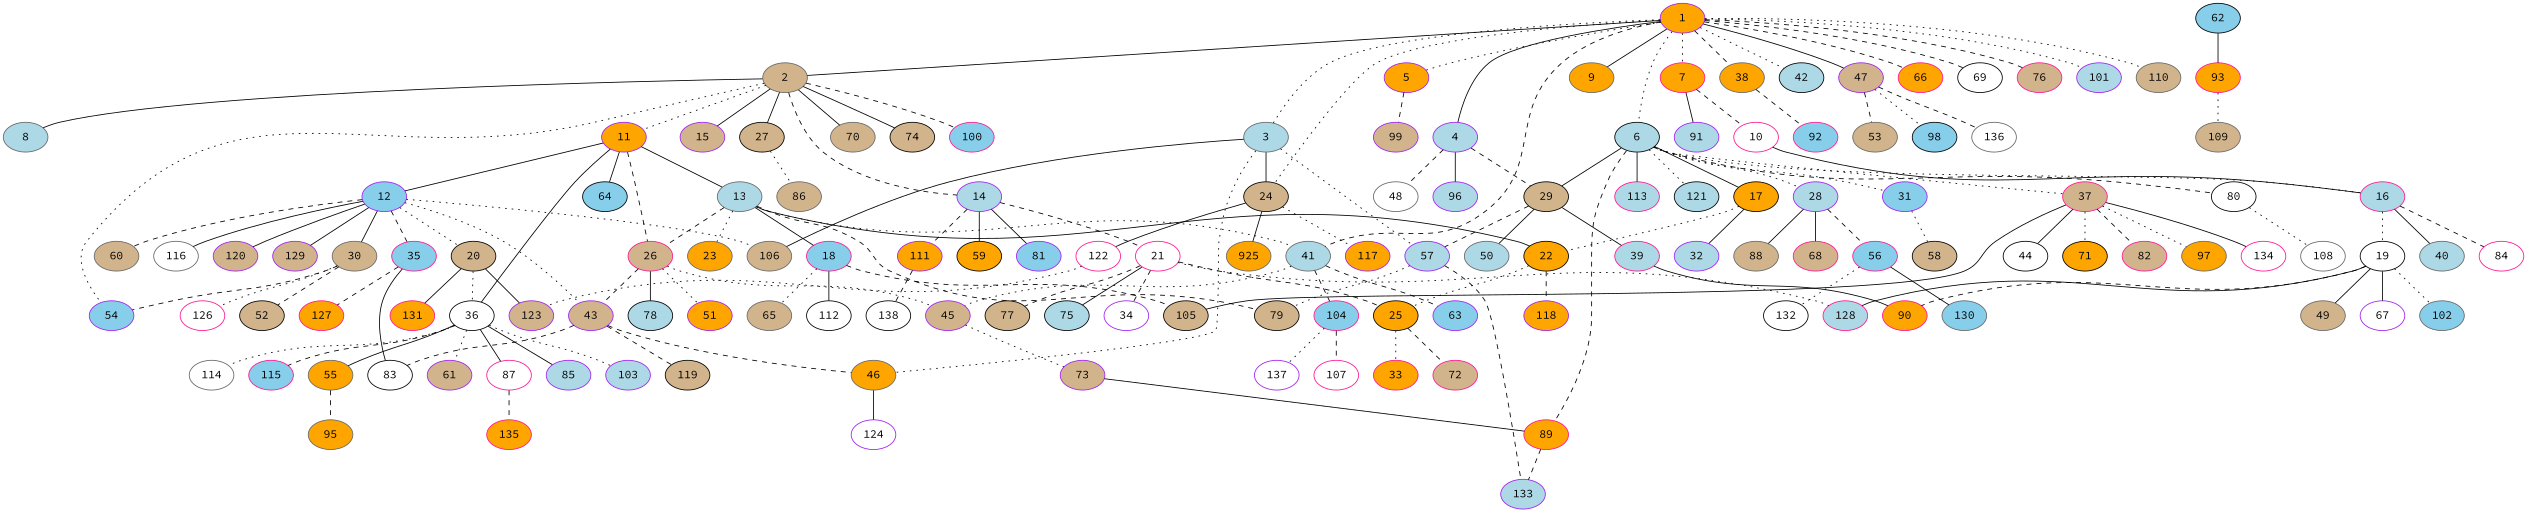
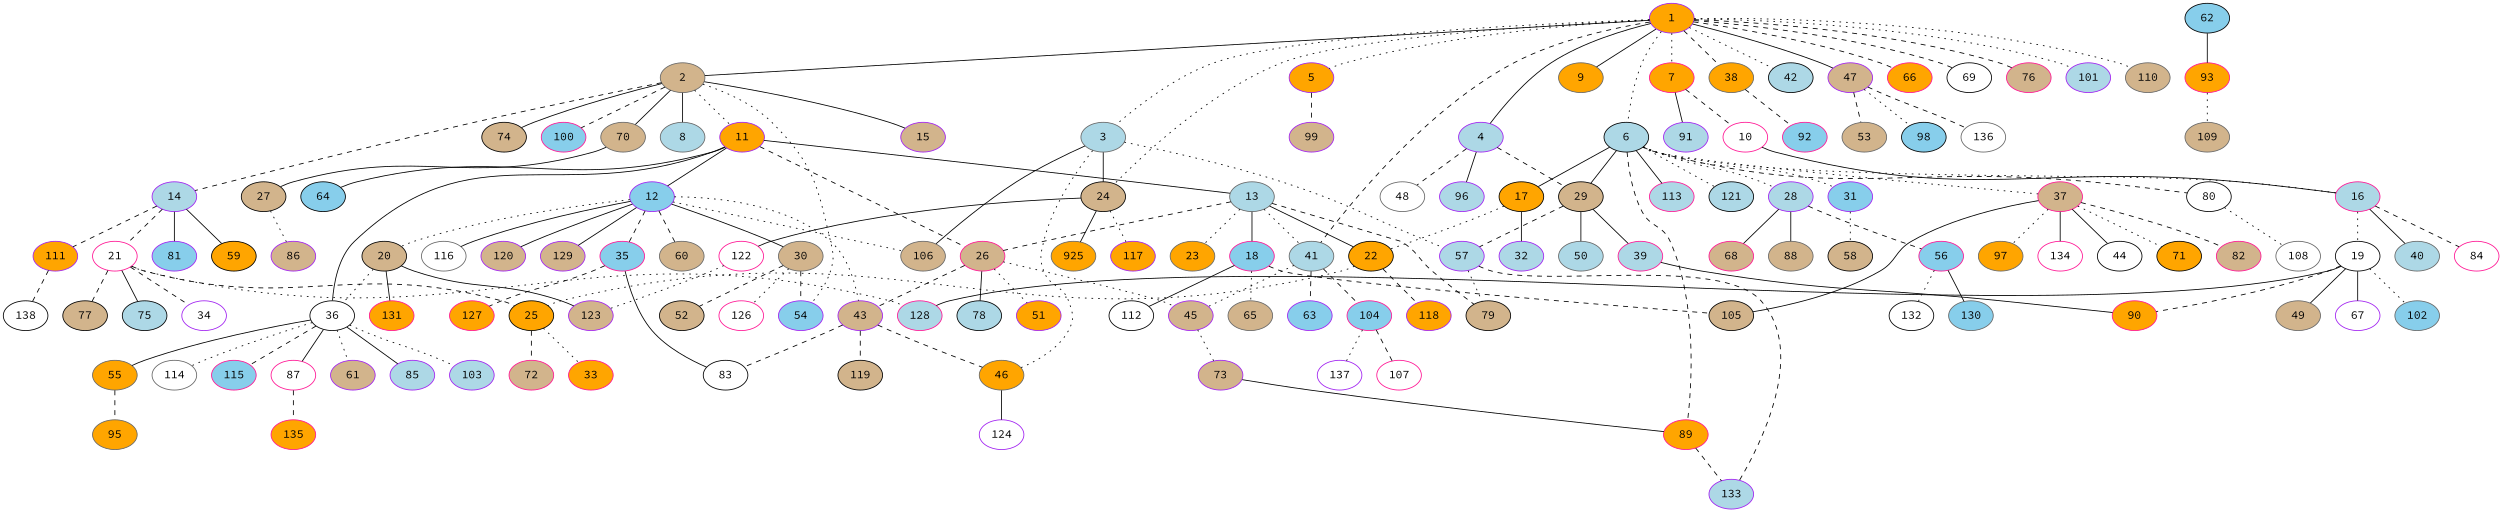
  graph {
    fontname="Source Code Pro"
    node [color=purple fillcolor=tan fontname="Source Code Pro" style=filled]
    edge [fontname="Source Code Pro" style=solid]
    1 [fillcolor=orange]
    2 [color=gray40]
    3 [color=gray40 fillcolor=lightblue]
    4 [fillcolor=lightblue]
    5 [fillcolor=orange]
    6 [color=black fillcolor=lightblue]
    7 [color=deeppink fillcolor=orange]
    9 [color=gray40 fillcolor=orange]
    24 [color=black]
    38 [color=gray40 fillcolor=orange]
    41 [color=gray40 fillcolor=lightblue]
    42 [color=black fillcolor=lightblue]
    47
    66 [color=deeppink fillcolor=orange]
    69 [color=black fillcolor=white]
    76 [color=deeppink]
    101 [fillcolor=lightblue]
    110 [color=gray40]
    8 [color=gray40 fillcolor=lightblue]
    11 [fillcolor=orange]
    14 [fillcolor=lightblue]
    15
    27 [color=black]
    54 [fillcolor=skyblue]
    70 [color=gray40]
    74 [color=black]
    100 [color=deeppink fillcolor=skyblue]
    46 [color=gray40 fillcolor=orange]
    57 [fillcolor=lightblue]
    106 [color=gray40]
    29 [color=black]
    48 [color=gray40 fillcolor=white]
    96 [fillcolor=lightblue]
    99
    16 [color=deeppink fillcolor=lightblue]
    17 [color=black fillcolor=orange]
    28 [fillcolor=lightblue]
    31 [fillcolor=skyblue]
    37 [color=deeppink]
    80 [color=black fillcolor=white]
    89 [color=deeppink fillcolor=orange]
    113 [color=deeppink fillcolor=lightblue]
    121 [color=black fillcolor=lightblue]
    10 [color=deeppink fillcolor=white]
    91 [fillcolor=lightblue]
    117 [fillcolor=orange]
    122 [color=deeppink fillcolor=white]
    n48 [color=gray40 fillcolor=orange label=925]
    92 [color=deeppink fillcolor=skyblue]
    45
    63 [fillcolor=skyblue]
    104 [color=deeppink fillcolor=skyblue]
    53 [color=gray40]
    98 [color=black fillcolor=skyblue]
    136 [color=gray40 fillcolor=white]
    12 [fillcolor=skyblue]
    13 [color=gray40 fillcolor=lightblue]
    26 [color=deeppink]
    36 [color=black fillcolor=white]
    64 [color=black fillcolor=skyblue]
    21 [color=deeppink fillcolor=white]
    59 [color=black fillcolor=orange]
    81 [fillcolor=skyblue]
    111 [fillcolor=orange]
-   86 [color=gray40]
+   86
    124 [fillcolor=white]
    79 [color=black]
    133 [fillcolor=lightblue]
    39 [color=deeppink fillcolor=lightblue]
    50 [color=gray40 fillcolor=lightblue]
    19 [color=black fillcolor=white]
    40 [color=gray40 fillcolor=lightblue]
    84 [color=deeppink fillcolor=white]
    22 [color=black fillcolor=orange]
    32 [fillcolor=lightblue]
    56 [color=deeppink fillcolor=skyblue]
    68 [color=deeppink]
    88 [color=gray40]
    58 [color=black]
    105 [color=black]
    44 [color=black fillcolor=white]
    71 [color=black fillcolor=orange]
    82 [color=deeppink]
    97 [color=gray40 fillcolor=orange]
    134 [color=deeppink fillcolor=white]
    108 [color=gray40 fillcolor=white]
    20 [color=black]
    30 [color=gray40]
    35 [color=deeppink fillcolor=skyblue]
    43
    60 [color=gray40]
    116 [color=gray40 fillcolor=white]
    120
    129
    18 [color=deeppink fillcolor=skyblue]
    23 [color=gray40 fillcolor=orange]
    51 [fillcolor=orange]
    78 [color=black fillcolor=lightblue]
    55 [color=gray40 fillcolor=orange]
    61
    85 [fillcolor=lightblue]
    87 [color=deeppink fillcolor=white]
    103 [fillcolor=lightblue]
    114 [color=gray40 fillcolor=white]
    115 [color=deeppink fillcolor=skyblue]
    123
    131 [color=deeppink fillcolor=orange]
    52 [color=black]
    126 [color=deeppink fillcolor=white]
    83 [color=black fillcolor=white]
    127 [color=deeppink fillcolor=orange]
    119 [color=black]
    65 [color=gray40]
    112 [color=black fillcolor=white]
    25 [color=black fillcolor=orange]
    118 [fillcolor=orange]
    128 [color=deeppink fillcolor=lightblue]
    34 [fillcolor=white]
    75 [color=black fillcolor=lightblue]
    77 [color=black]
    138 [color=black fillcolor=white]
    49 [color=gray40]
    67 [fillcolor=white]
    90 [color=deeppink fillcolor=orange]
    102 [color=gray40 fillcolor=skyblue]
    33 [color=deeppink fillcolor=orange]
    72 [color=deeppink]
    73
    130 [color=gray40 fillcolor=skyblue]
    132 [color=black fillcolor=white]
    95 [color=gray40 fillcolor=orange]
    135 [color=deeppink fillcolor=orange]
    107 [color=deeppink fillcolor=white]
    137 [fillcolor=white]
    62 [color=black fillcolor=skyblue]
    93 [color=deeppink fillcolor=orange]
    109 [color=gray40]
    1 -- 2
    1 -- 3 [style=dotted]
    1 -- 4
    1 -- 5 [style=dotted]
    1 -- 6 [style=dotted]
    1 -- 7 [style=dotted]
    1 -- 9
    1 -- 24 [style=dotted]
    1 -- 38 [style=dashed]
    1 -- 41 [style=dashed]
    1 -- 42 [style=dotted]
    1 -- 47
    1 -- 66 [style=dashed]
    1 -- 69 [style=dashed]
    1 -- 76 [style=dashed]
    1 -- 101 [style=dotted]
    1 -- 110 [style=dotted]
    2 -- 8
    2 -- 11 [style=dotted]
    2 -- 14 [style=dashed]
    2 -- 15
-   2 -- 27
+   70 -- 27
    2 -- 54 [style=dotted]
    2 -- 70
    2 -- 74
    2 -- 100 [style=dashed]
    3 -- 24
    3 -- 46 [style=dotted]
    3 -- 57 [style=dotted]
    3 -- 106
    4 -- 29 [style=dashed]
    4 -- 48 [style=dashed]
    4 -- 96
    5 -- 99 [style=dashed]
    6 -- 29
    6 -- 16 [style=dotted]
    6 -- 17
    6 -- 28 [style=dotted]
    6 -- 31 [style=dotted]
    6 -- 37 [style=dotted]
    6 -- 80 [style=dashed]
    6 -- 89 [style=dashed]
    6 -- 113
    6 -- 121 [style=dotted]
    7 -- 10 [style=dashed]
    7 -- 91
    24 -- 117 [style=dotted]
    24 -- 122
    24 -- n48
    38 -- 92 [style=dashed]
    41 -- 45 [style=dotted]
    41 -- 63 [style=dashed]
    41 -- 104 [style=dashed]
    47 -- 53 [style=dashed]
    47 -- 98 [style=dotted]
    47 -- 136 [style=dashed]
    11 -- 12
    11 -- 13
    11 -- 26 [style=dashed]
    11 -- 36
    11 -- 64
    14 -- 21 [style=dashed]
    14 -- 59
    14 -- 81
    14 -- 111 [style=dashed]
    27 -- 86 [style=dotted]
    46 -- 124
    57 -- 79 [style=dotted]
    57 -- 133 [style=dashed]
    29 -- 57 [style=dashed]
    29 -- 39
    29 -- 50
    16 -- 19 [style=dotted]
    16 -- 40
    16 -- 84 [style=dashed]
    17 -- 22 [style=dotted]
    17 -- 32
    28 -- 56 [style=dashed]
    28 -- 68
    28 -- 88
    31 -- 58 [style=dotted]
    37 -- 105
    37 -- 44
    37 -- 71 [style=dotted]
    37 -- 82 [style=dashed]
    37 -- 97 [style=dotted]
    37 -- 134
    80 -- 108 [style=dotted]
    89 -- 133 [style=dashed]
    10 -- 16
    122 -- 123 [style=dotted]
    45 -- 73 [style=dotted]
    104 -- 107 [style=dashed]
    104 -- 137 [style=dotted]
    12 -- 106 [style=dotted]
    12 -- 20 [style=dotted]
    12 -- 30
    12 -- 35 [style=dashed]
    12 -- 43 [style=dotted]
    12 -- 60 [style=dashed]
    12 -- 116
    12 -- 120
    12 -- 129
    13 -- 41 [style=dotted]
    13 -- 26 [style=dashed]
    13 -- 79 [style=dashed]
    13 -- 22
    13 -- 18
    13 -- 23 [style=dotted]
    26 -- 45 [style=dotted]
    26 -- 43 [style=dashed]
    26 -- 51 [style=dotted]
    26 -- 78
    36 -- 55
    36 -- 61 [style=dotted]
    36 -- 85
    36 -- 87
    36 -- 103 [style=dotted]
    36 -- 114 [style=dotted]
    36 -- 115 [style=dashed]
    21 -- 25 [style=dashed]
    21 -- 128 [style=dotted]
    21 -- 34 [style=dashed]
    21 -- 75
    21 -- 77 [style=dashed]
    111 -- 138 [style=dashed]
    39 -- 90
    19 -- 128
    19 -- 49
    19 -- 67
    19 -- 90 [style=dashed]
    19 -- 102 [style=dotted]
    22 -- 25 [style=dotted]
    22 -- 118 [style=dashed]
    56 -- 130
    56 -- 132 [style=dotted]
    20 -- 36 [style=dotted]
    20 -- 123
    20 -- 131
    30 -- 54 [style=dashed]
    30 -- 52 [style=dashed]
    30 -- 126 [style=dotted]
    35 -- 83
    35 -- 127 [style=dashed]
    43 -- 46 [style=dashed]
    43 -- 83 [style=dashed]
    43 -- 119 [style=dashed]
    18 -- 105 [style=dashed]
    18 -- 65 [style=dotted]
    18 -- 112
    55 -- 95 [style=dashed]
    87 -- 135 [style=dashed]
    25 -- 33 [style=dotted]
    25 -- 72 [style=dashed]
    73 -- 89
    62 -- 93
    93 -- 109 [style=dotted]
  }
